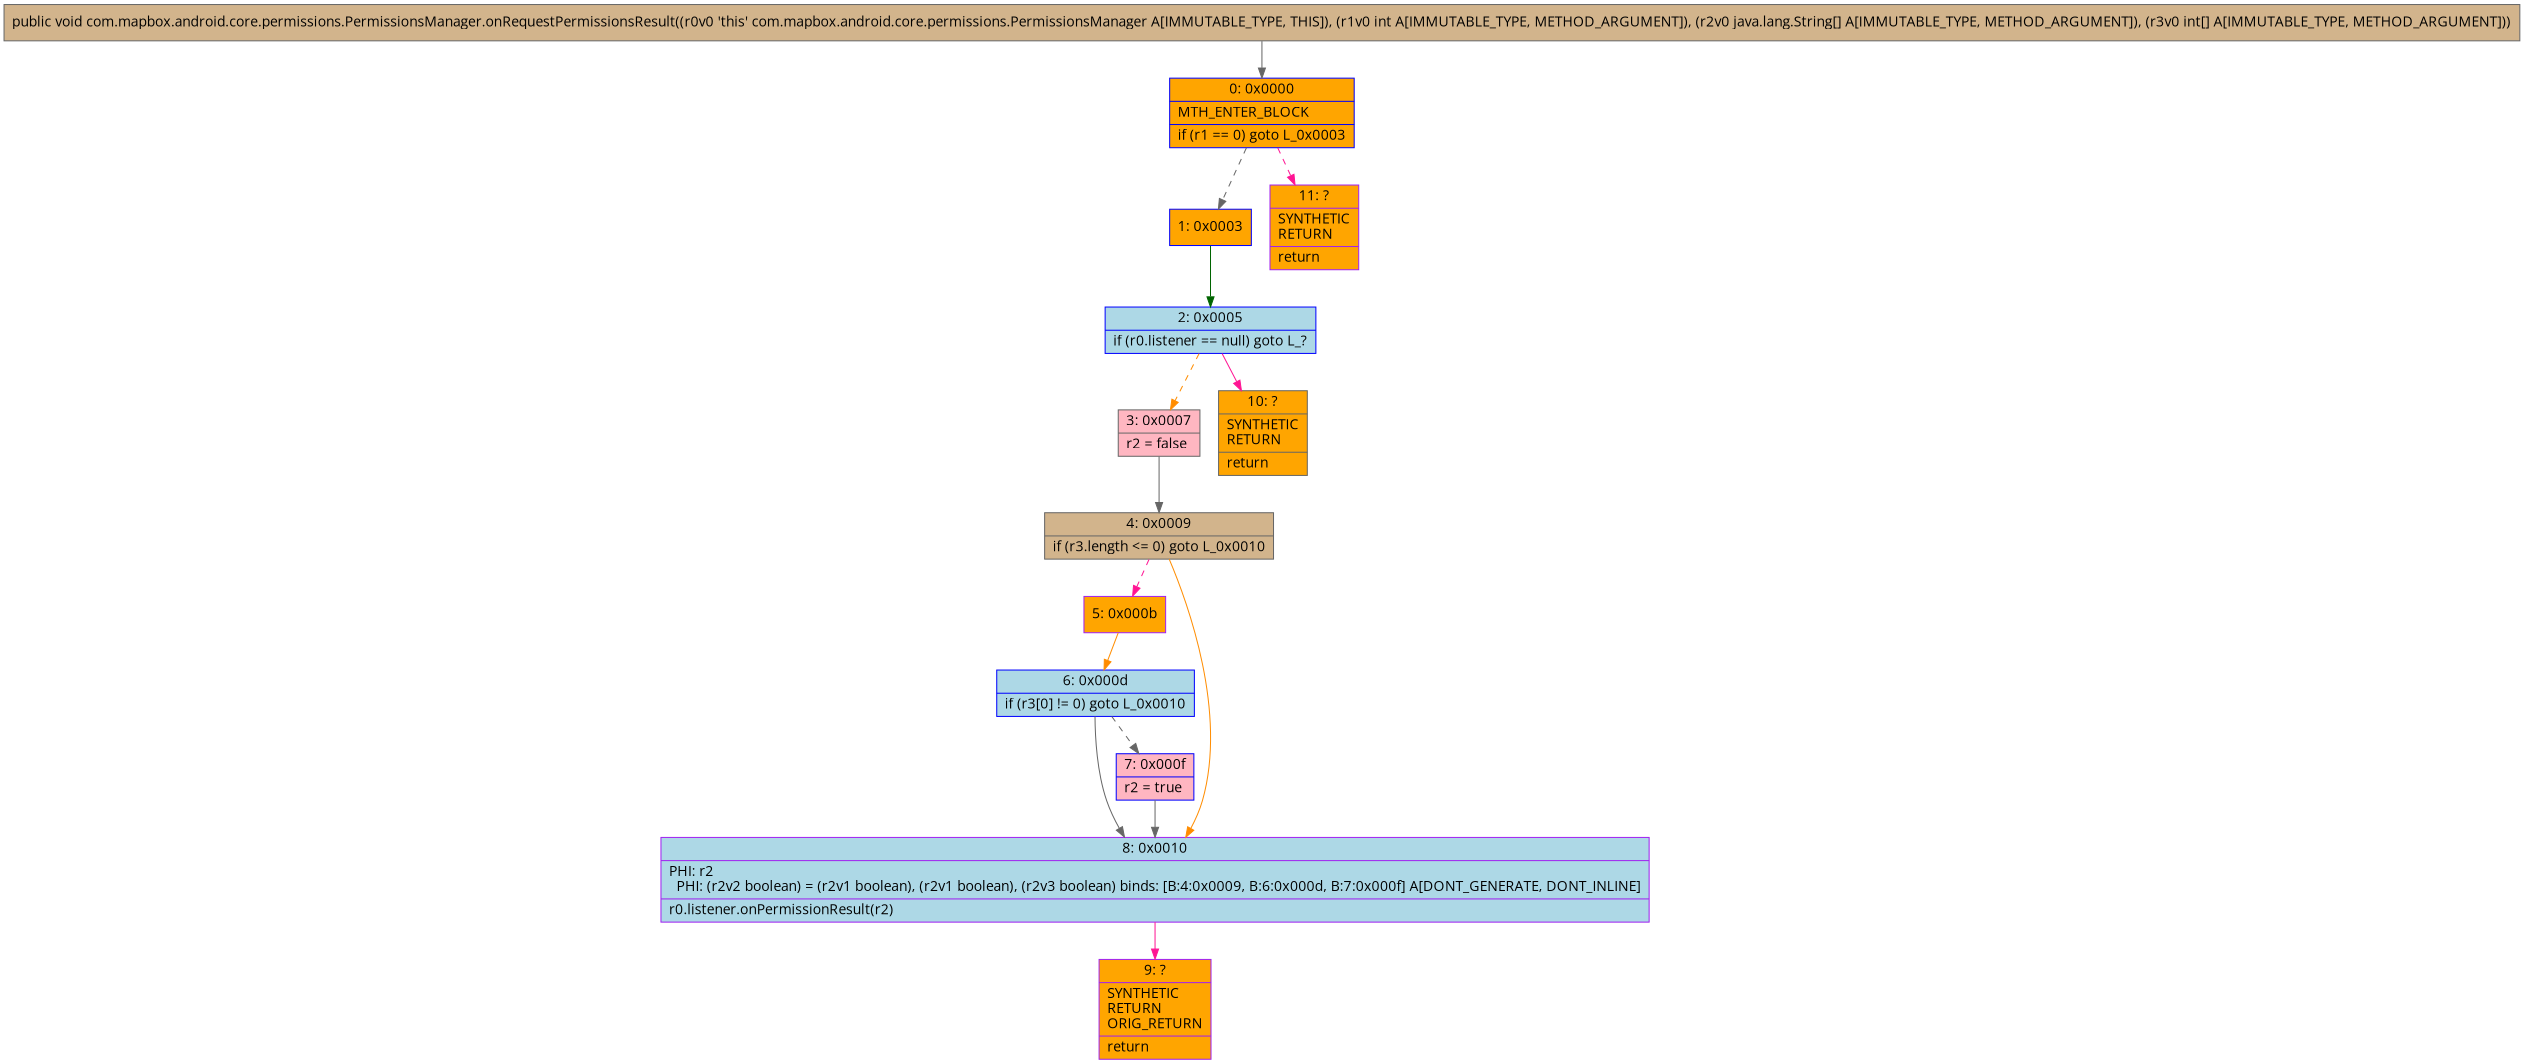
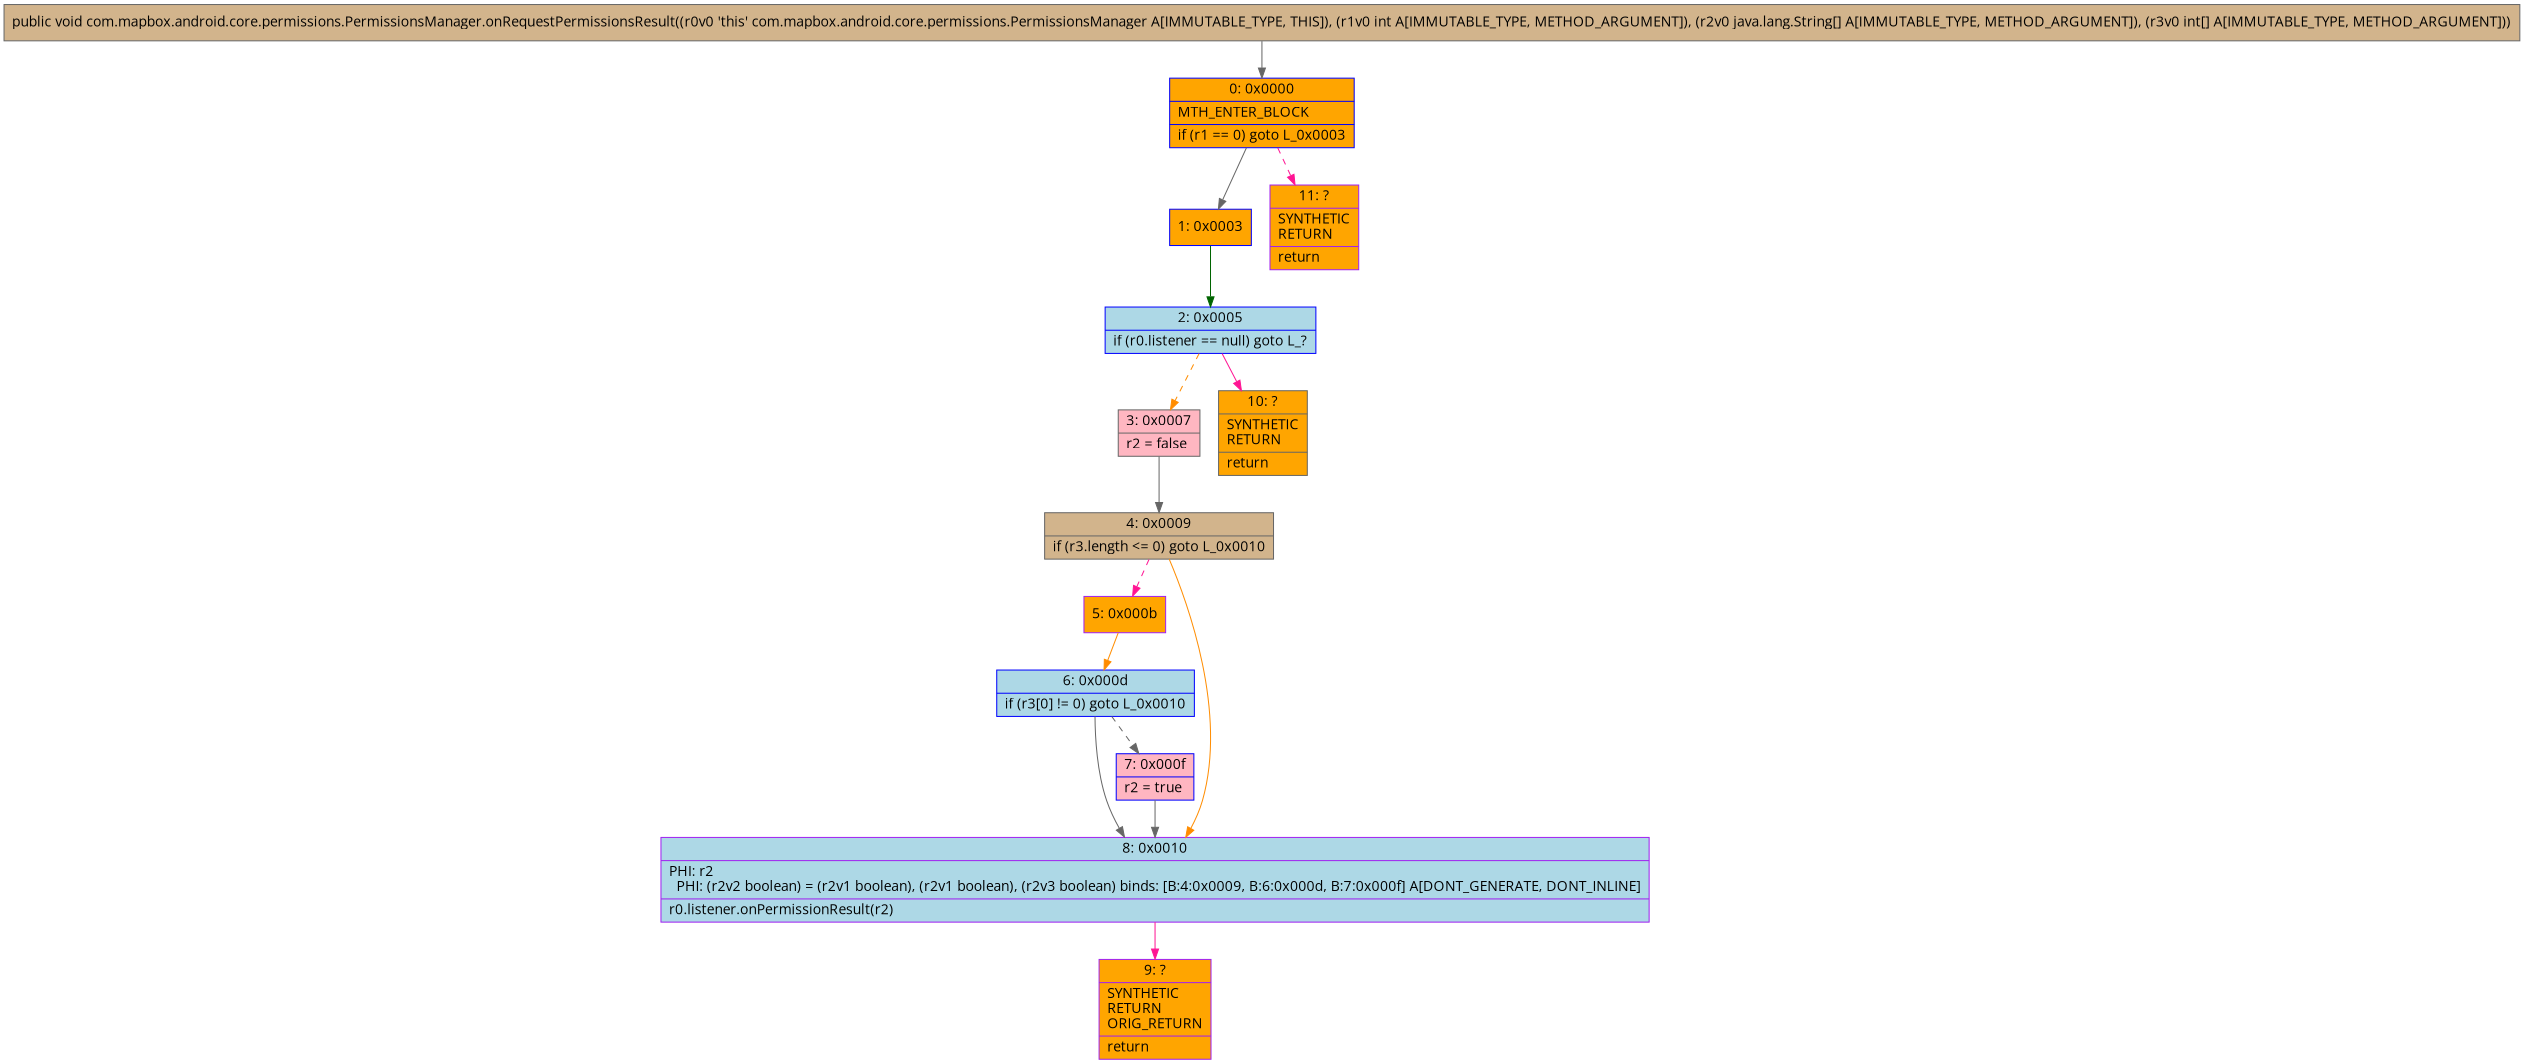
  digraph {
    fontname="Open Sans"
    node [color=blue fillcolor=orange fontname="Open Sans" shape=record style=filled]
    edge [color=gray40 fontname="Open Sans"]
    n1 [label="{0\:\ 0x0000|MTH_ENTER_BLOCK\l|if (r1 == 0) goto L_0x0003\l}"]
    n2 [label="{1\:\ 0x0003}"]
    n3 [color=purple label="{11\:\ ?|SYNTHETIC\lRETURN\l|return\l}"]
    n4 [fillcolor=lightblue label="{2\:\ 0x0005|if (r0.listener == null) goto L_?\l}"]
    n5 [color=gray40 fillcolor=lightpink label="{3\:\ 0x0007|r2 = false\l}"]
    n6 [color=gray40 label="{10\:\ ?|SYNTHETIC\lRETURN\l|return\l}"]
    n7 [color=gray40 fillcolor=tan label="{4\:\ 0x0009|if (r3.length \<= 0) goto L_0x0010\l}"]
    n8 [color=purple label="{5\:\ 0x000b}"]
    n9 [color=purple fillcolor=lightblue label="{8\:\ 0x0010|PHI: r2 \l  PHI: (r2v2 boolean) = (r2v1 boolean), (r2v1 boolean), (r2v3 boolean) binds: [B:4:0x0009, B:6:0x000d, B:7:0x000f] A[DONT_GENERATE, DONT_INLINE]\l|r0.listener.onPermissionResult(r2)\l}"]
    n10 [fillcolor=lightblue label="{6\:\ 0x000d|if (r3[0] != 0) goto L_0x0010\l}"]
    n11 [color=purple label="{9\:\ ?|SYNTHETIC\lRETURN\lORIG_RETURN\l|return\l}"]
    n12 [fillcolor=lightpink label="{7\:\ 0x000f|r2 = true\l}"]
    n13 [color=gray40 fillcolor=tan label="{public void com.mapbox.android.core.permissions.PermissionsManager.onRequestPermissionsResult((r0v0 'this' com.mapbox.android.core.permissions.PermissionsManager A[IMMUTABLE_TYPE, THIS]), (r1v0 int A[IMMUTABLE_TYPE, METHOD_ARGUMENT]), (r2v0 java.lang.String[] A[IMMUTABLE_TYPE, METHOD_ARGUMENT]), (r3v0 int[] A[IMMUTABLE_TYPE, METHOD_ARGUMENT])) }"]
-   n1 -> n2 [style=dashed]
+   n1 -> n2
    n1 -> n3 [color=deeppink style=dashed]
    n2 -> n4 [color=darkgreen]
    n4 -> n5 [color=darkorange style=dashed]
    n4 -> n6 [color=deeppink]
    n5 -> n7
    n7 -> n8 [color=deeppink style=dashed]
    n7 -> n9 [color=darkorange]
    n8 -> n10 [color=darkorange]
    n9 -> n11 [color=deeppink]
    n10 -> n9
    n10 -> n12 [style=dashed]
    n12 -> n9
    n13 -> n1
  }
